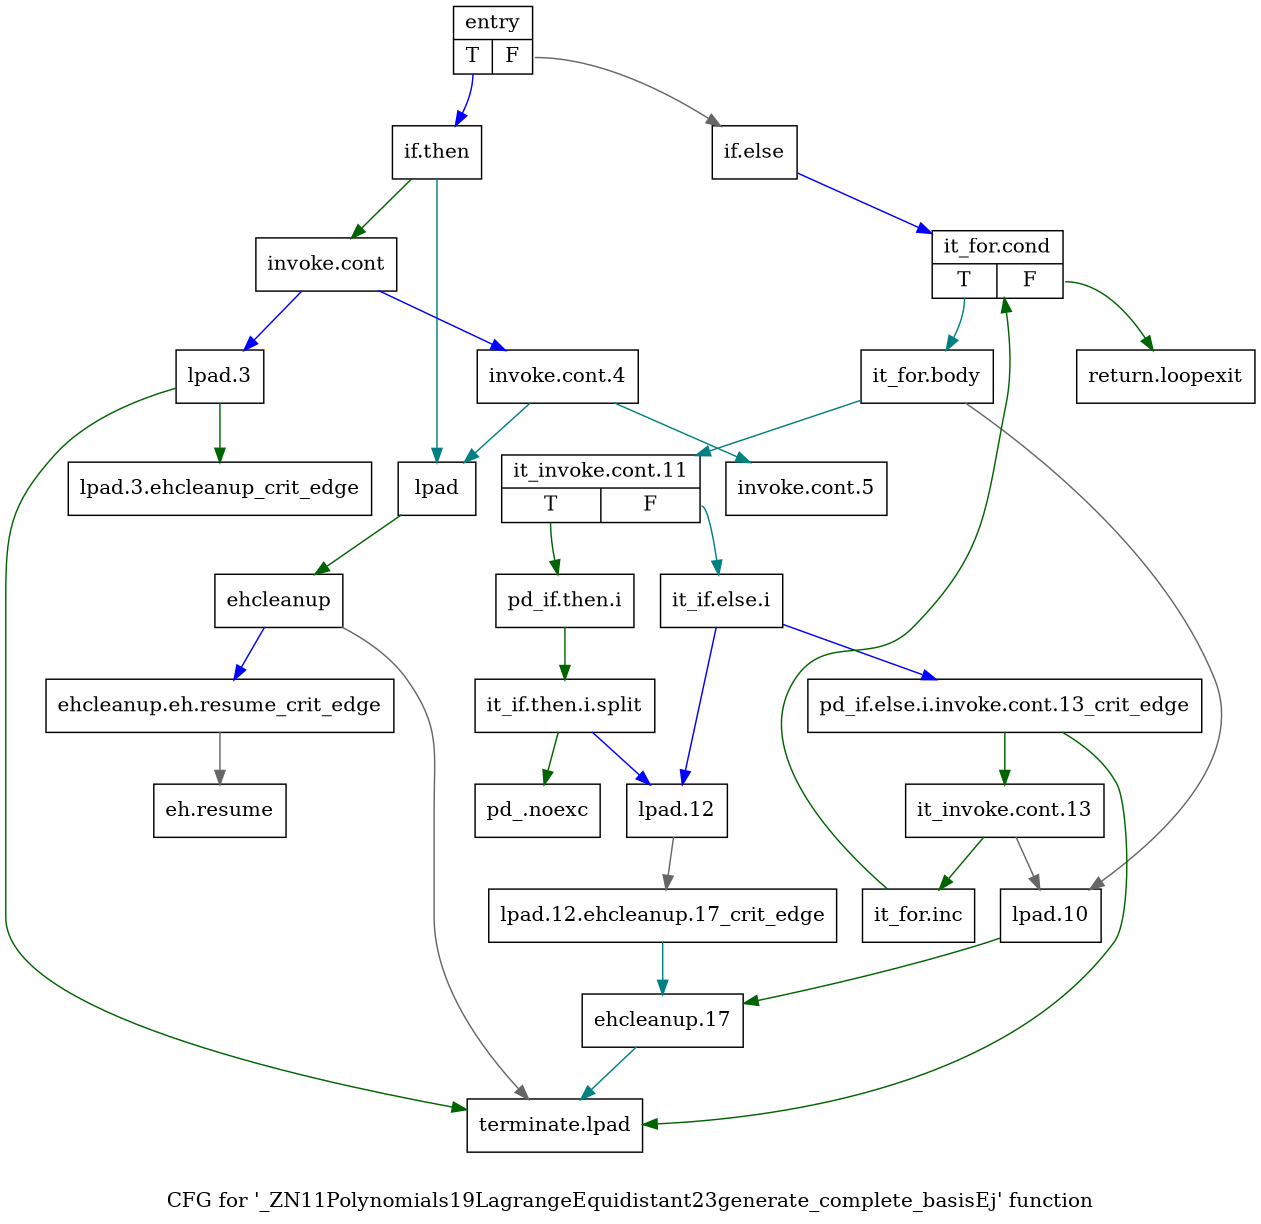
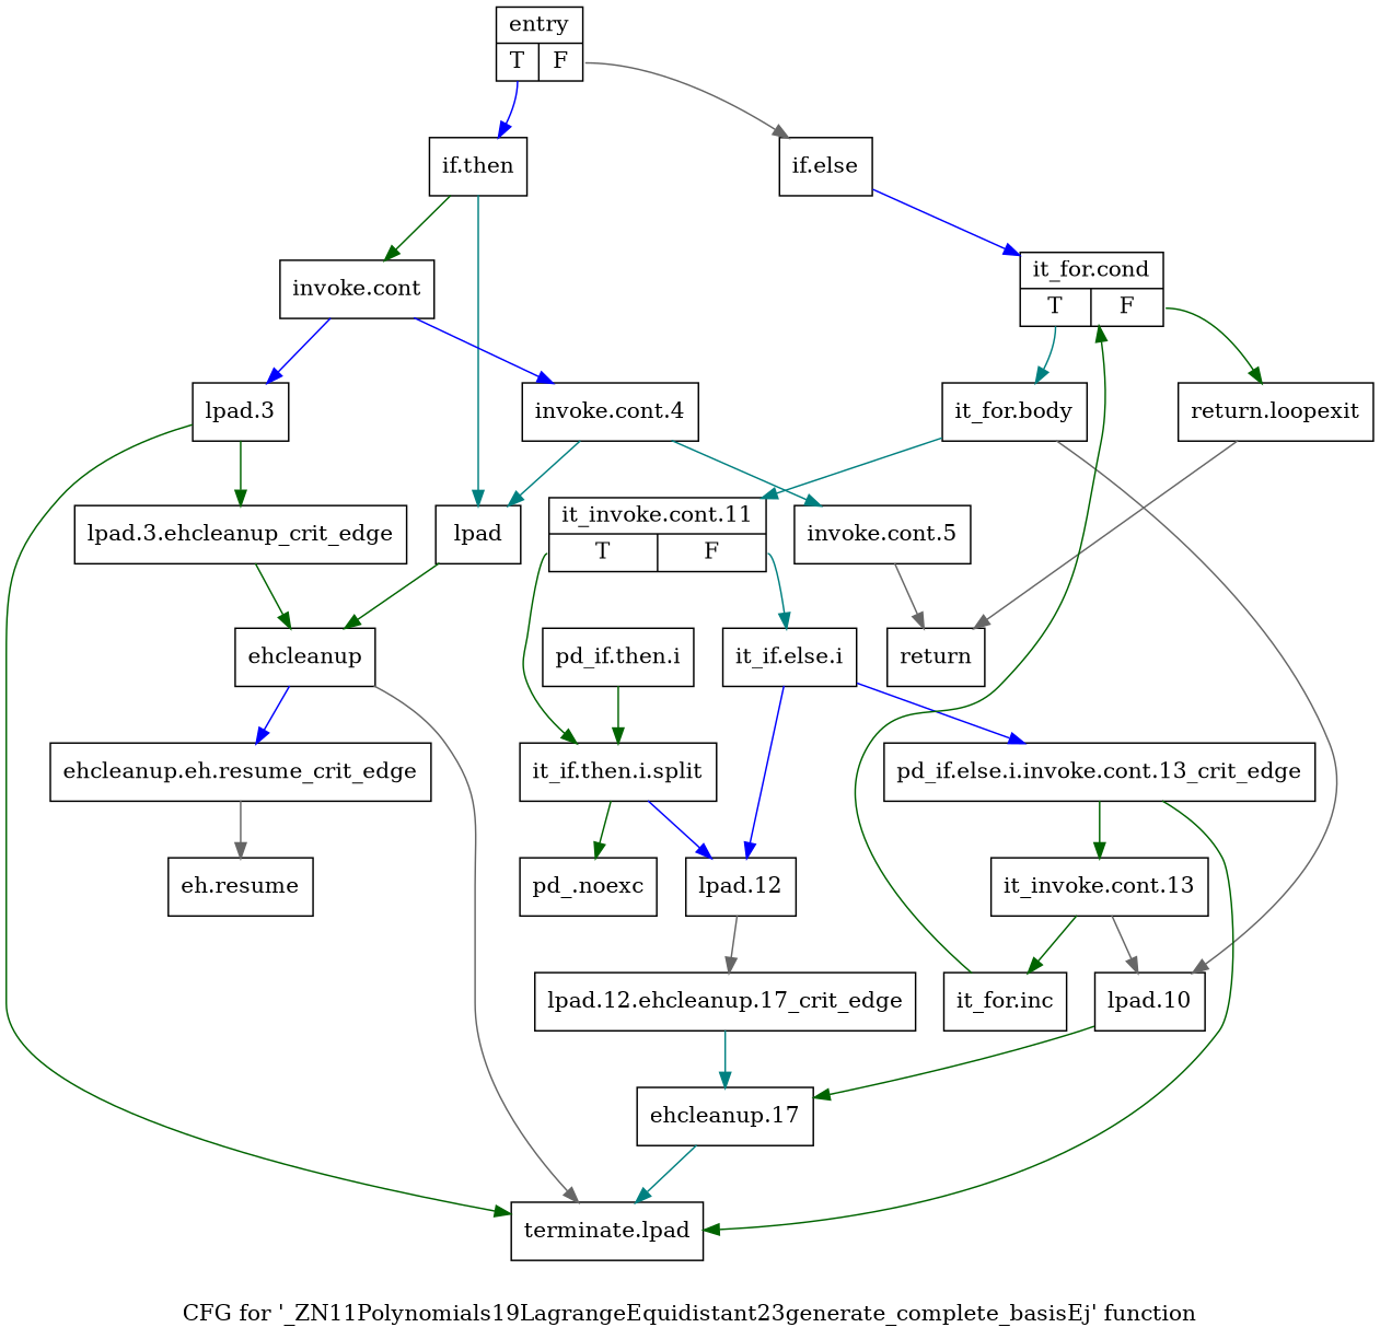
  digraph {
    label="CFG for '_ZN11Polynomials19LagrangeEquidistant23generate_complete_basisEj' function"
    node [shape=record]
    edge [color=darkgreen]
    n1 [label="{entry|{<s0>T|<s1>F}}"]
    n2 [label="{if.then}"]
    n3 [label="{if.else}"]
    n4 [label="{invoke.cont}"]
    n5 [label="{lpad}"]
    n6 [label="{it_for.cond|{<s0>T|<s1>F}}"]
    n7 [label="{invoke.cont.4}"]
    n8 [label="{lpad.3}"]
    n9 [label="{ehcleanup}"]
    n10 [label="{it_for.body}"]
    n11 [label="{return.loopexit}"]
    n12 [label="{invoke.cont.5}"]
    n13 [label="{lpad.3.ehcleanup_crit_edge}"]
    n14 [label="{terminate.lpad}"]
    n15 [label="{ehcleanup.eh.resume_crit_edge}"]
+   n16 [label="{return}"]
    n17 [label="{eh.resume}"]
    n18 [label="{it_invoke.cont.11|{<s0>T|<s1>F}}"]
    n19 [label="{lpad.10}"]
    n20 [label="{pd_if.then.i}"]
    n21 [label="{it_if.else.i}"]
    n22 [label="{ehcleanup.17}"]
    n23 [label="{it_if.then.i.split}"]
    n24 [label="{lpad.12}"]
    n25 [label="{pd_if.else.i.invoke.cont.13_crit_edge}"]
    n26 [label="{pd_.noexc}"]
    n27 [label="{lpad.12.ehcleanup.17_crit_edge}"]
    n28 [label="{it_invoke.cont.13}"]
    n29 [label="{it_for.inc}"]
    n1 -> n2 [color=blue tailport=s0]
    n1 -> n3 [color=gray40 tailport=s1]
    n2 -> n4
    n2 -> n5 [color=teal]
    n3 -> n6 [color=blue]
    n4 -> n7 [color=blue]
    n4 -> n8 [color=blue]
    n5 -> n9
    n6 -> n10 [color=teal tailport=s0]
    n6 -> n11 [tailport=s1]
    n7 -> n5 [color=teal]
    n7 -> n12 [color=teal]
    n8 -> n13
    n8 -> n14
    n9 -> n14 [color=gray40]
    n9 -> n15 [color=blue]
    n10 -> n18 [color=teal]
    n10 -> n19 [color=gray40]
+   n11 -> n16 [color=gray40]
+   n12 -> n16 [color=gray40]
+   n13 -> n9
    n15 -> n17 [color=gray40]
-   n18 -> n20 [tailport=s0]
+   n18 -> n23 [tailport=s0]
    n18 -> n21 [color=teal tailport=s1]
    n19 -> n22
    n20 -> n23
    n21 -> n24 [color=blue]
    n21 -> n25 [color=blue]
    n22 -> n14 [color=teal]
    n23 -> n24 [color=blue]
    n23 -> n26
    n24 -> n27 [color=gray40]
    n25 -> n14
    n25 -> n28
    n27 -> n22 [color=teal]
    n28 -> n19 [color=gray40]
    n28 -> n29
    n29 -> n6
  }
